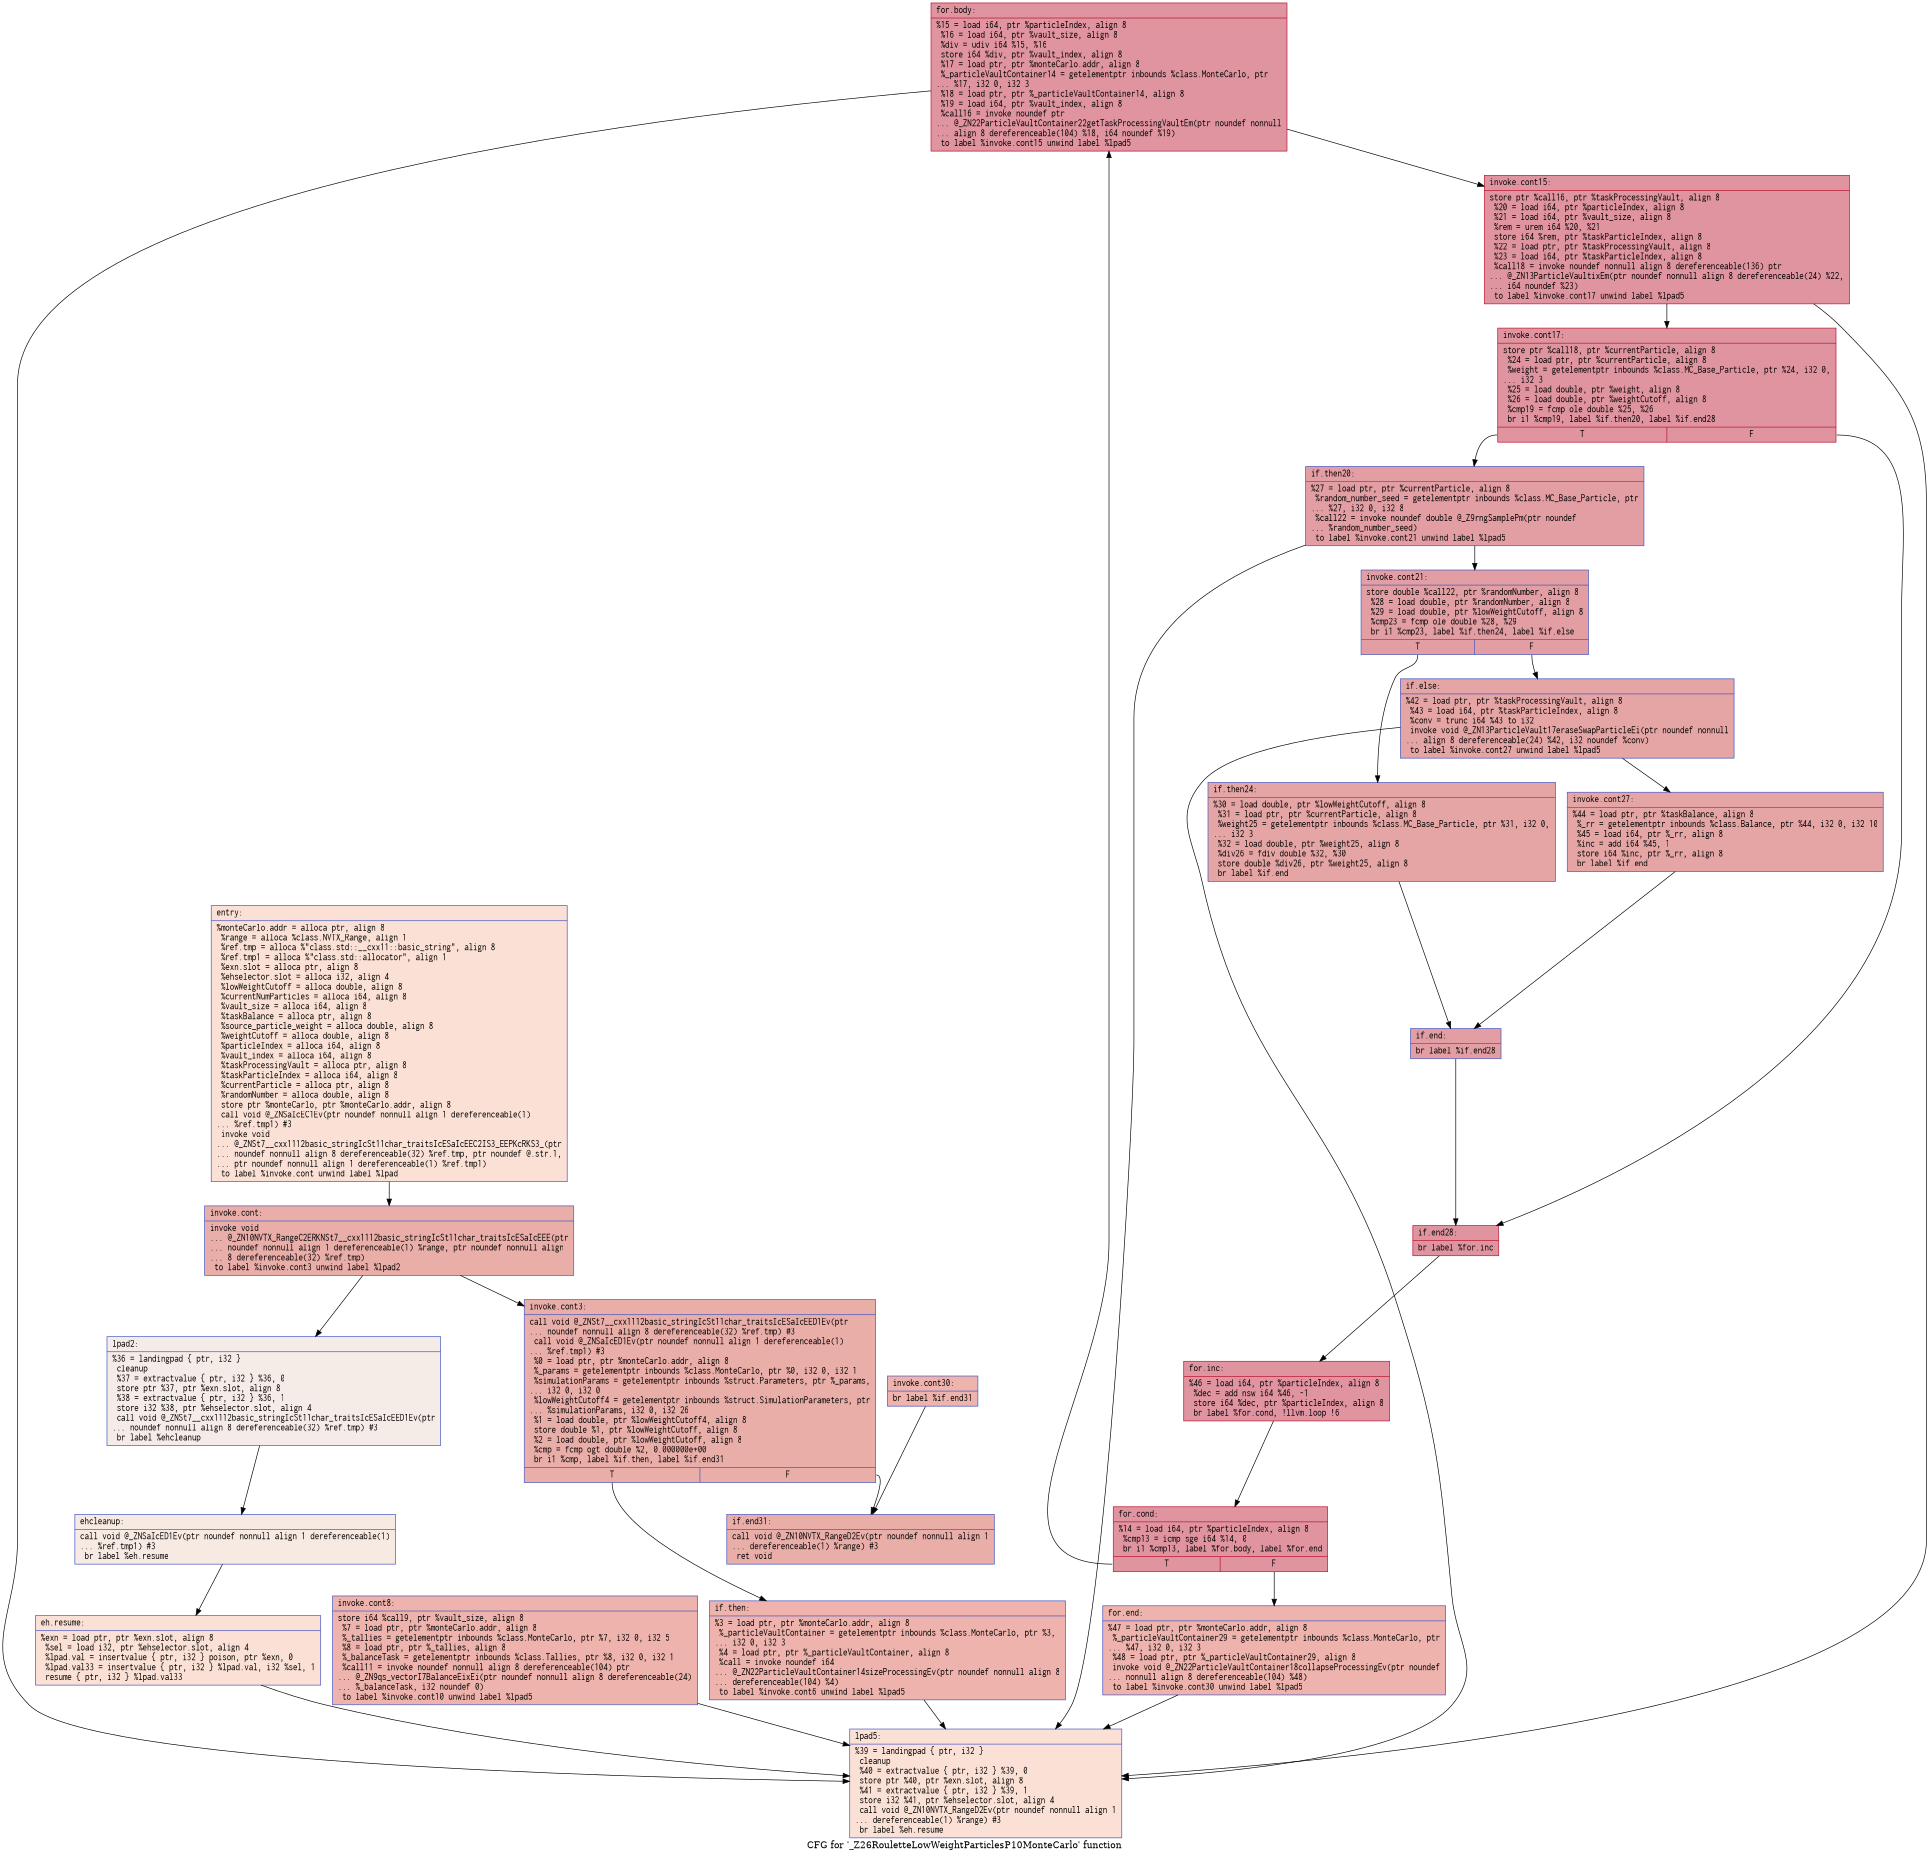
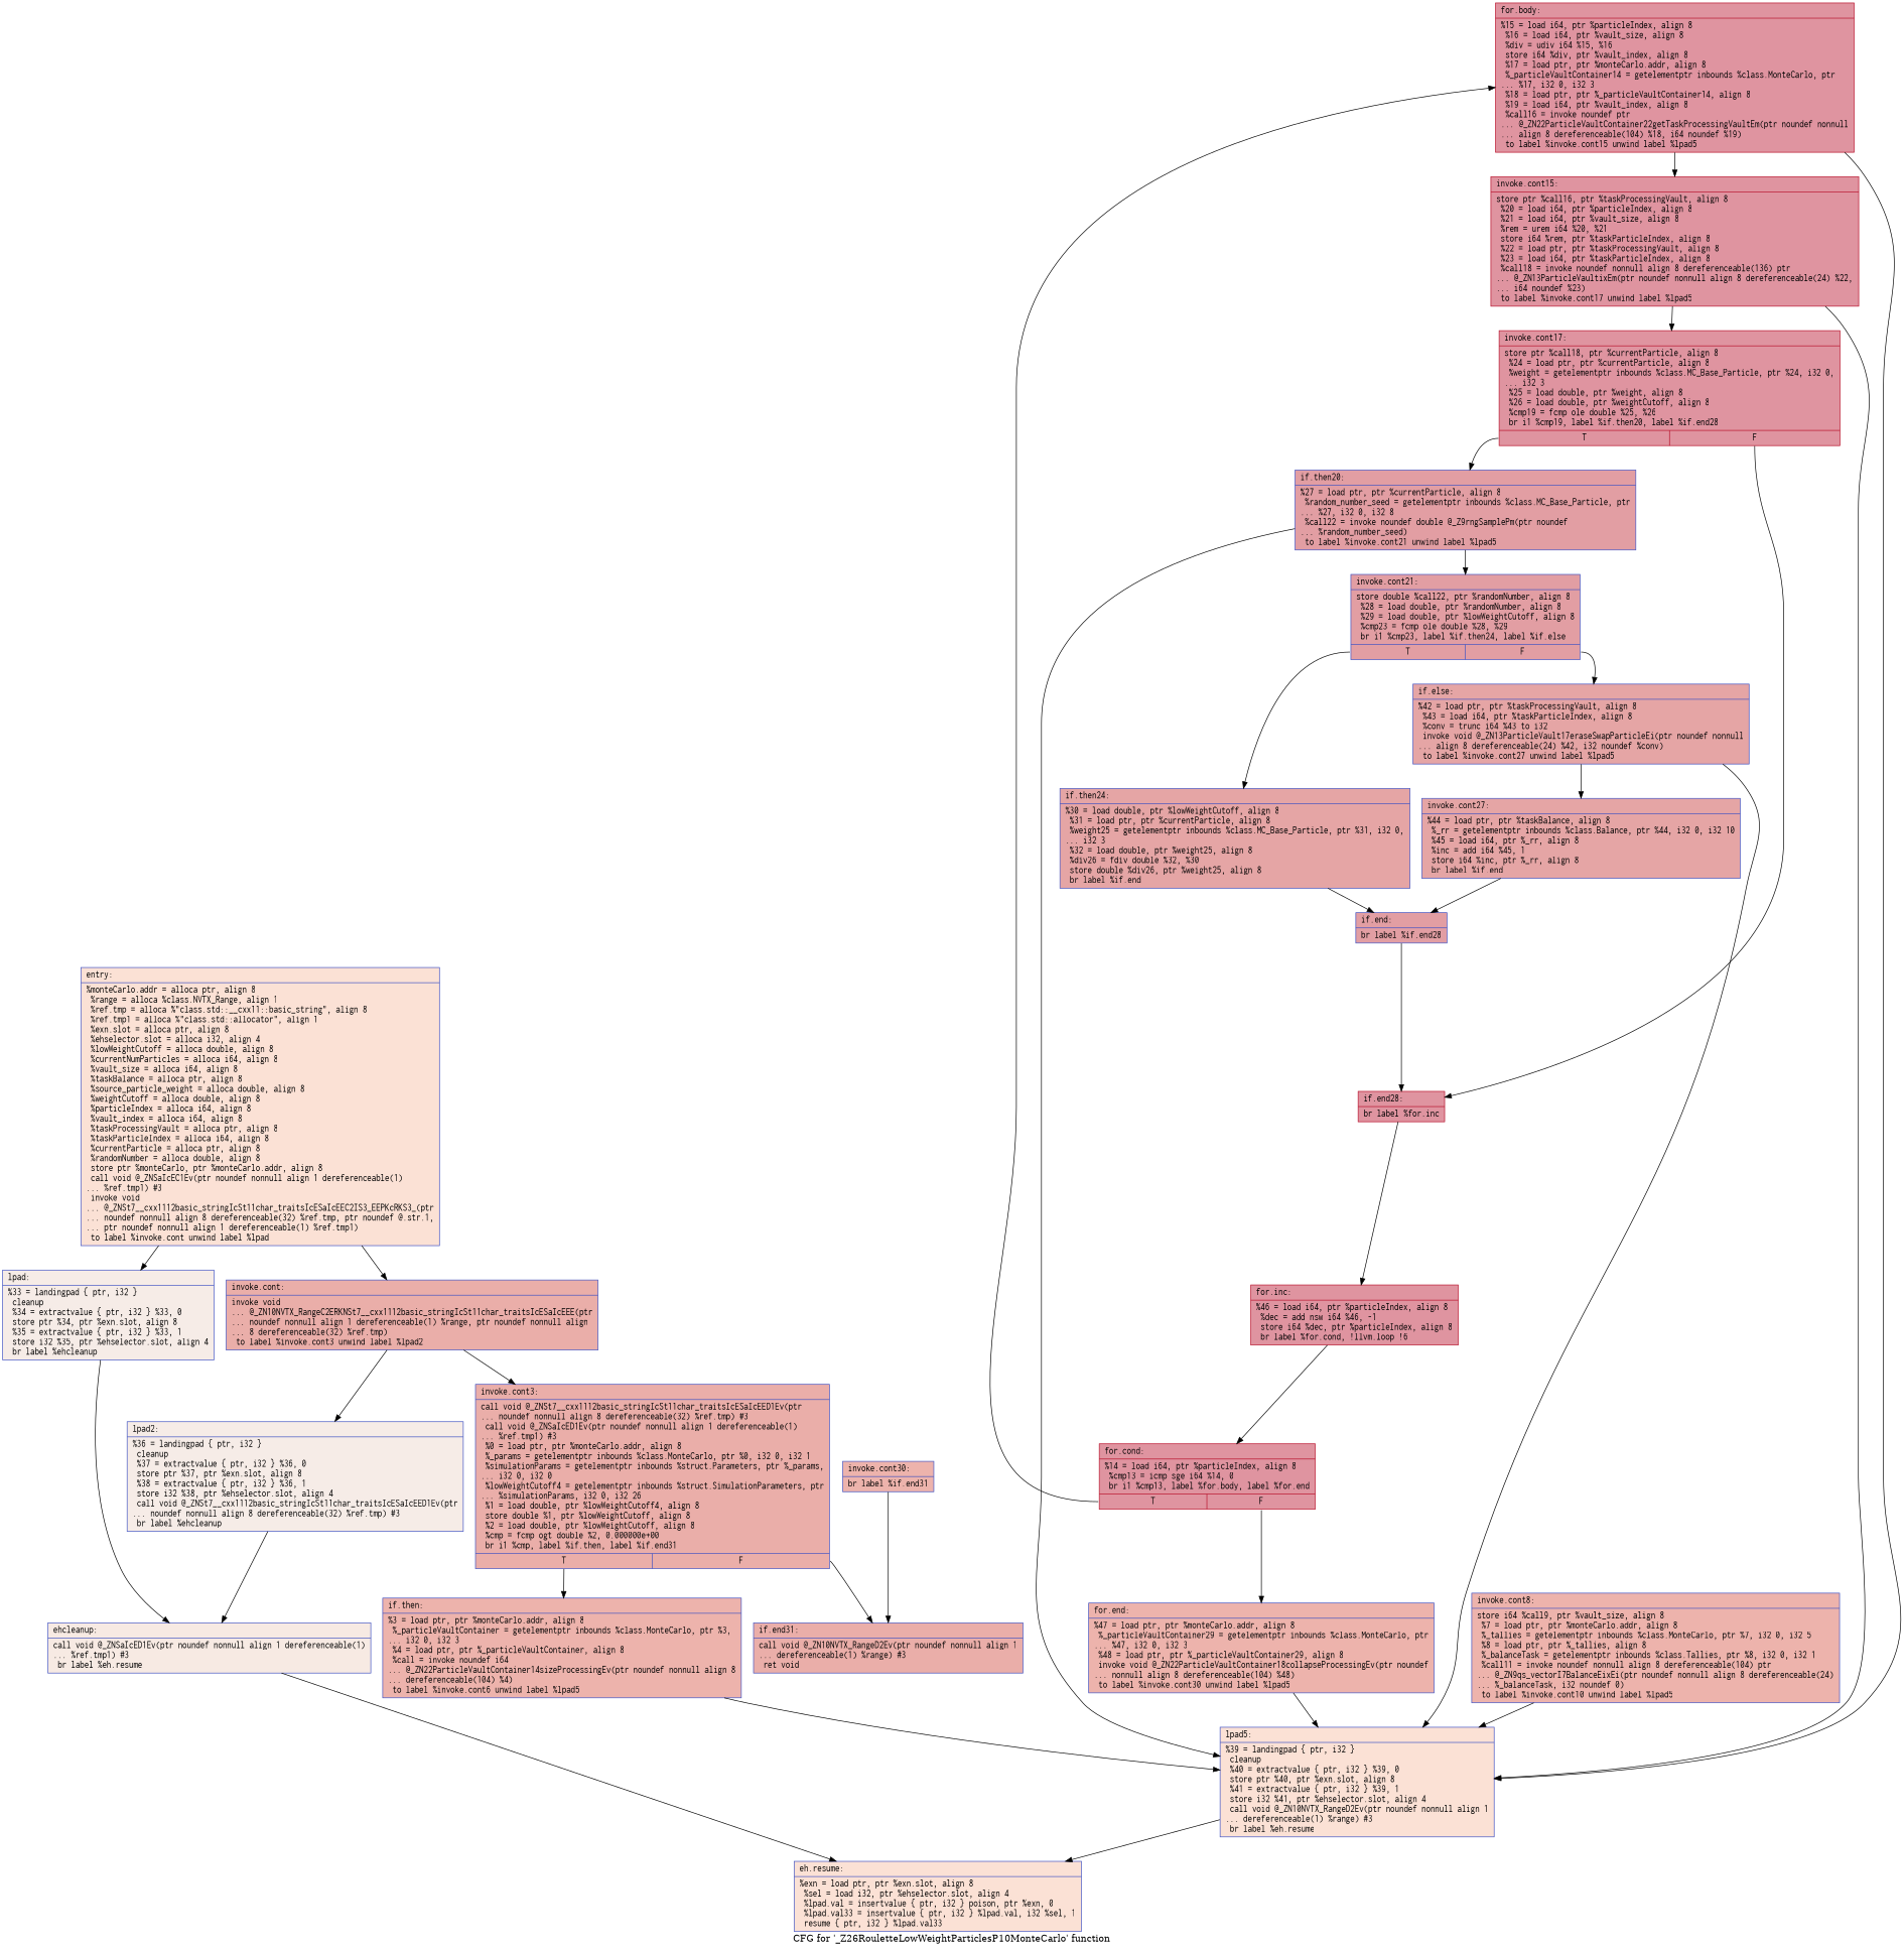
  digraph {
    label="CFG for '_Z26RouletteLowWeightParticlesP10MonteCarlo' function"
    node [color="#3d50c3ff" fillcolor="#b70d2870" fontname=Courier shape=record style=filled]
    n1 [fillcolor="#f7bca170" label="{entry:\l|  %monteCarlo.addr = alloca ptr, align 8\l  %range = alloca %class.NVTX_Range, align 1\l  %ref.tmp = alloca %\"class.std::__cxx11::basic_string\", align 8\l  %ref.tmp1 = alloca %\"class.std::allocator\", align 1\l  %exn.slot = alloca ptr, align 8\l  %ehselector.slot = alloca i32, align 4\l  %lowWeightCutoff = alloca double, align 8\l  %currentNumParticles = alloca i64, align 8\l  %vault_size = alloca i64, align 8\l  %taskBalance = alloca ptr, align 8\l  %source_particle_weight = alloca double, align 8\l  %weightCutoff = alloca double, align 8\l  %particleIndex = alloca i64, align 8\l  %vault_index = alloca i64, align 8\l  %taskProcessingVault = alloca ptr, align 8\l  %taskParticleIndex = alloca i64, align 8\l  %currentParticle = alloca ptr, align 8\l  %randomNumber = alloca double, align 8\l  store ptr %monteCarlo, ptr %monteCarlo.addr, align 8\l  call void @_ZNSaIcEC1Ev(ptr noundef nonnull align 1 dereferenceable(1)\l... %ref.tmp1) #3\l  invoke void\l... @_ZNSt7__cxx1112basic_stringIcSt11char_traitsIcESaIcEEC2IS3_EEPKcRKS3_(ptr\l... noundef nonnull align 8 dereferenceable(32) %ref.tmp, ptr noundef @.str.1,\l... ptr noundef nonnull align 1 dereferenceable(1) %ref.tmp1)\l          to label %invoke.cont unwind label %lpad\l}"]
    n2 [fillcolor="#d0473d70" label="{invoke.cont:\l|  invoke void\l... @_ZN10NVTX_RangeC2ERKNSt7__cxx1112basic_stringIcSt11char_traitsIcESaIcEEE(ptr\l... noundef nonnull align 1 dereferenceable(1) %range, ptr noundef nonnull align\l... 8 dereferenceable(32) %ref.tmp)\l          to label %invoke.cont3 unwind label %lpad2\l}"]
+   n3 [fillcolor="#ead5c970" label="{lpad:\l|  %33 = landingpad \{ ptr, i32 \}\l          cleanup\l  %34 = extractvalue \{ ptr, i32 \} %33, 0\l  store ptr %34, ptr %exn.slot, align 8\l  %35 = extractvalue \{ ptr, i32 \} %33, 1\l  store i32 %35, ptr %ehselector.slot, align 4\l  br label %ehcleanup\l}"]
    n4 [fillcolor="#d0473d70" label="{invoke.cont3:\l|  call void @_ZNSt7__cxx1112basic_stringIcSt11char_traitsIcESaIcEED1Ev(ptr\l... noundef nonnull align 8 dereferenceable(32) %ref.tmp) #3\l  call void @_ZNSaIcED1Ev(ptr noundef nonnull align 1 dereferenceable(1)\l... %ref.tmp1) #3\l  %0 = load ptr, ptr %monteCarlo.addr, align 8\l  %_params = getelementptr inbounds %class.MonteCarlo, ptr %0, i32 0, i32 1\l  %simulationParams = getelementptr inbounds %struct.Parameters, ptr %_params,\l... i32 0, i32 0\l  %lowWeightCutoff4 = getelementptr inbounds %struct.SimulationParameters, ptr\l... %simulationParams, i32 0, i32 26\l  %1 = load double, ptr %lowWeightCutoff4, align 8\l  store double %1, ptr %lowWeightCutoff, align 8\l  %2 = load double, ptr %lowWeightCutoff, align 8\l  %cmp = fcmp ogt double %2, 0.000000e+00\l  br i1 %cmp, label %if.then, label %if.end31\l|{<s0>T|<s1>F}}"]
    n5 [fillcolor="#ead5c970" label="{lpad2:\l|  %36 = landingpad \{ ptr, i32 \}\l          cleanup\l  %37 = extractvalue \{ ptr, i32 \} %36, 0\l  store ptr %37, ptr %exn.slot, align 8\l  %38 = extractvalue \{ ptr, i32 \} %36, 1\l  store i32 %38, ptr %ehselector.slot, align 4\l  call void @_ZNSt7__cxx1112basic_stringIcSt11char_traitsIcESaIcEED1Ev(ptr\l... noundef nonnull align 8 dereferenceable(32) %ref.tmp) #3\l  br label %ehcleanup\l}"]
    n6 [fillcolor="#eed0c070" label="{ehcleanup:\l|  call void @_ZNSaIcED1Ev(ptr noundef nonnull align 1 dereferenceable(1)\l... %ref.tmp1) #3\l  br label %eh.resume\l}"]
    n7 [fillcolor="#d6524470" label="{if.then:\l|  %3 = load ptr, ptr %monteCarlo.addr, align 8\l  %_particleVaultContainer = getelementptr inbounds %class.MonteCarlo, ptr %3,\l... i32 0, i32 3\l  %4 = load ptr, ptr %_particleVaultContainer, align 8\l  %call = invoke noundef i64\l... @_ZN22ParticleVaultContainer14sizeProcessingEv(ptr noundef nonnull align 8\l... dereferenceable(104) %4)\l          to label %invoke.cont6 unwind label %lpad5\l}"]
    n8 [fillcolor="#d0473d70" label="{if.end31:\l|  call void @_ZN10NVTX_RangeD2Ev(ptr noundef nonnull align 1\l... dereferenceable(1) %range) #3\l  ret void\l}"]
    n9 [fillcolor="#f7bca170" label="{eh.resume:\l|  %exn = load ptr, ptr %exn.slot, align 8\l  %sel = load i32, ptr %ehselector.slot, align 4\l  %lpad.val = insertvalue \{ ptr, i32 \} poison, ptr %exn, 0\l  %lpad.val33 = insertvalue \{ ptr, i32 \} %lpad.val, i32 %sel, 1\l  resume \{ ptr, i32 \} %lpad.val33\l}"]
    n10 [fillcolor="#f7bca170" label="{lpad5:\l|  %39 = landingpad \{ ptr, i32 \}\l          cleanup\l  %40 = extractvalue \{ ptr, i32 \} %39, 0\l  store ptr %40, ptr %exn.slot, align 8\l  %41 = extractvalue \{ ptr, i32 \} %39, 1\l  store i32 %41, ptr %ehselector.slot, align 4\l  call void @_ZN10NVTX_RangeD2Ev(ptr noundef nonnull align 1\l... dereferenceable(1) %range) #3\l  br label %eh.resume\l}"]
    n11 [fillcolor="#d6524470" label="{invoke.cont8:\l|  store i64 %call9, ptr %vault_size, align 8\l  %7 = load ptr, ptr %monteCarlo.addr, align 8\l  %_tallies = getelementptr inbounds %class.MonteCarlo, ptr %7, i32 0, i32 5\l  %8 = load ptr, ptr %_tallies, align 8\l  %_balanceTask = getelementptr inbounds %class.Tallies, ptr %8, i32 0, i32 1\l  %call11 = invoke noundef nonnull align 8 dereferenceable(104) ptr\l... @_ZN9qs_vectorI7BalanceEixEi(ptr noundef nonnull align 8 dereferenceable(24)\l... %_balanceTask, i32 noundef 0)\l          to label %invoke.cont10 unwind label %lpad5\l}"]
    n12 [color="#b70d28ff" label="{for.cond:\l|  %14 = load i64, ptr %particleIndex, align 8\l  %cmp13 = icmp sge i64 %14, 0\l  br i1 %cmp13, label %for.body, label %for.end\l|{<s0>T|<s1>F}}"]
    n13 [color="#b70d28ff" label="{for.body:\l|  %15 = load i64, ptr %particleIndex, align 8\l  %16 = load i64, ptr %vault_size, align 8\l  %div = udiv i64 %15, %16\l  store i64 %div, ptr %vault_index, align 8\l  %17 = load ptr, ptr %monteCarlo.addr, align 8\l  %_particleVaultContainer14 = getelementptr inbounds %class.MonteCarlo, ptr\l... %17, i32 0, i32 3\l  %18 = load ptr, ptr %_particleVaultContainer14, align 8\l  %19 = load i64, ptr %vault_index, align 8\l  %call16 = invoke noundef ptr\l... @_ZN22ParticleVaultContainer22getTaskProcessingVaultEm(ptr noundef nonnull\l... align 8 dereferenceable(104) %18, i64 noundef %19)\l          to label %invoke.cont15 unwind label %lpad5\l}"]
    n14 [fillcolor="#d6524470" label="{for.end:\l|  %47 = load ptr, ptr %monteCarlo.addr, align 8\l  %_particleVaultContainer29 = getelementptr inbounds %class.MonteCarlo, ptr\l... %47, i32 0, i32 3\l  %48 = load ptr, ptr %_particleVaultContainer29, align 8\l  invoke void @_ZN22ParticleVaultContainer18collapseProcessingEv(ptr noundef\l... nonnull align 8 dereferenceable(104) %48)\l          to label %invoke.cont30 unwind label %lpad5\l}"]
    n15 [color="#b70d28ff" label="{invoke.cont15:\l|  store ptr %call16, ptr %taskProcessingVault, align 8\l  %20 = load i64, ptr %particleIndex, align 8\l  %21 = load i64, ptr %vault_size, align 8\l  %rem = urem i64 %20, %21\l  store i64 %rem, ptr %taskParticleIndex, align 8\l  %22 = load ptr, ptr %taskProcessingVault, align 8\l  %23 = load i64, ptr %taskParticleIndex, align 8\l  %call18 = invoke noundef nonnull align 8 dereferenceable(136) ptr\l... @_ZN13ParticleVaultixEm(ptr noundef nonnull align 8 dereferenceable(24) %22,\l... i64 noundef %23)\l          to label %invoke.cont17 unwind label %lpad5\l}"]
    n16 [color="#b70d28ff" label="{invoke.cont17:\l|  store ptr %call18, ptr %currentParticle, align 8\l  %24 = load ptr, ptr %currentParticle, align 8\l  %weight = getelementptr inbounds %class.MC_Base_Particle, ptr %24, i32 0,\l... i32 3\l  %25 = load double, ptr %weight, align 8\l  %26 = load double, ptr %weightCutoff, align 8\l  %cmp19 = fcmp ole double %25, %26\l  br i1 %cmp19, label %if.then20, label %if.end28\l|{<s0>T|<s1>F}}"]
    n17 [fillcolor="#d6524470" label="{invoke.cont30:\l|  br label %if.end31\l}"]
    n18 [fillcolor="#be242e70" label="{if.then20:\l|  %27 = load ptr, ptr %currentParticle, align 8\l  %random_number_seed = getelementptr inbounds %class.MC_Base_Particle, ptr\l... %27, i32 0, i32 8\l  %call22 = invoke noundef double @_Z9rngSamplePm(ptr noundef\l... %random_number_seed)\l          to label %invoke.cont21 unwind label %lpad5\l}"]
    n19 [color="#b70d28ff" label="{if.end28:\l|  br label %for.inc\l}"]
    n20 [fillcolor="#be242e70" label="{invoke.cont21:\l|  store double %call22, ptr %randomNumber, align 8\l  %28 = load double, ptr %randomNumber, align 8\l  %29 = load double, ptr %lowWeightCutoff, align 8\l  %cmp23 = fcmp ole double %28, %29\l  br i1 %cmp23, label %if.then24, label %if.else\l|{<s0>T|<s1>F}}"]
    n21 [color="#b70d28ff" label="{for.inc:\l|  %46 = load i64, ptr %particleIndex, align 8\l  %dec = add nsw i64 %46, -1\l  store i64 %dec, ptr %particleIndex, align 8\l  br label %for.cond, !llvm.loop !6\l}"]
    n22 [fillcolor="#c5333470" label="{if.then24:\l|  %30 = load double, ptr %lowWeightCutoff, align 8\l  %31 = load ptr, ptr %currentParticle, align 8\l  %weight25 = getelementptr inbounds %class.MC_Base_Particle, ptr %31, i32 0,\l... i32 3\l  %32 = load double, ptr %weight25, align 8\l  %div26 = fdiv double %32, %30\l  store double %div26, ptr %weight25, align 8\l  br label %if.end\l}"]
    n23 [fillcolor="#c5333470" label="{if.else:\l|  %42 = load ptr, ptr %taskProcessingVault, align 8\l  %43 = load i64, ptr %taskParticleIndex, align 8\l  %conv = trunc i64 %43 to i32\l  invoke void @_ZN13ParticleVault17eraseSwapParticleEi(ptr noundef nonnull\l... align 8 dereferenceable(24) %42, i32 noundef %conv)\l          to label %invoke.cont27 unwind label %lpad5\l}"]
    n24 [fillcolor="#be242e70" label="{if.end:\l|  br label %if.end28\l}"]
    n25 [fillcolor="#c5333470" label="{invoke.cont27:\l|  %44 = load ptr, ptr %taskBalance, align 8\l  %_rr = getelementptr inbounds %class.Balance, ptr %44, i32 0, i32 10\l  %45 = load i64, ptr %_rr, align 8\l  %inc = add i64 %45, 1\l  store i64 %inc, ptr %_rr, align 8\l  br label %if.end\l}"]
    n1 -> n2
+   n1 -> n3
    n2 -> n4
    n2 -> n5
+   n3 -> n6
    n4 -> n7 [tailport=s0]
    n4 -> n8 [tailport=s1]
    n5 -> n6
    n6 -> n9
    n7 -> n10
-   n9 -> n10
+   n10 -> n9
    n11 -> n10
    n12 -> n13 [tailport=s0]
    n12 -> n14 [tailport=s1]
    n13 -> n10
    n13 -> n15
    n14 -> n10
    n15 -> n10
    n15 -> n16
    n16 -> n18 [tailport=s0]
    n16 -> n19 [tailport=s1]
    n17 -> n8
    n18 -> n10
    n18 -> n20
    n19 -> n21
    n20 -> n22 [tailport=s0]
    n20 -> n23 [tailport=s1]
    n21 -> n12
    n22 -> n24
    n23 -> n10
    n23 -> n25
    n24 -> n19
    n25 -> n24
  }
